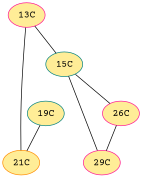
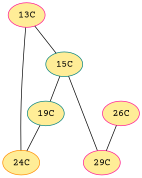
  graph {
    fontname="Courier Prime"
    node [color=deeppink fillcolor="#FFED97" fontname="Courier Prime" style=radial]
    edge [fontname="Courier Prime" penwidth=1]
-   "24C" [color=darkorange label="21C"]
+   "24C" [color=darkorange]
    "13C"
    "15C" [color=teal]
    "19C" [color=teal]
    "29C"
    "26C"
    "13C" -- "24C"
    "13C" -- "15C"
-   "15C" -- "26C"
+   "15C" -- "19C"
    "15C" -- "29C"
    "19C" -- "24C"
    "26C" -- "29C"
  }
